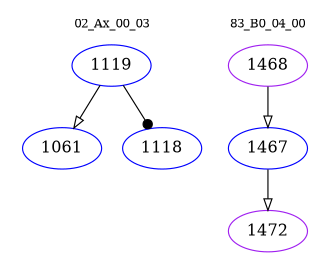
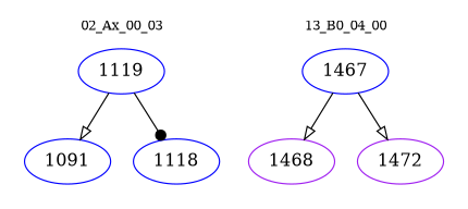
  digraph {
    node [color=blue]
    edge [arrowhead=onormal color=black]
    n1 [label=1119]
-   n2 [label=1061]
+   n2 [label=1091]
    n3 [label=1118]
    n4 [color=purple label=1468]
    n5 [label=1467]
    n6 [color=purple label=1472]
    subgraph cluster_1 {
      color=white
      fontsize=10
      label="02_Ax_00_03"
      n1
      n2
      n3
    }
    subgraph cluster_2 {
      color=white
      fontsize=10
-     label="83_B0_04_00"
+     label="13_B0_04_00"
      n4
      n5
      n6
    }
    n1 -> n2
    n1 -> n3 [arrowhead=dot]
-   n4 -> n5
+   n5 -> n4
    n5 -> n6
  }
